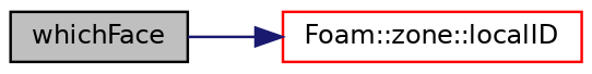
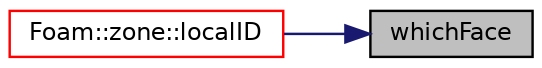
  digraph {
    rankdir=LR
    node [fontname=Helvetica fontsize=10 shape=record]
    n1 [color=black fillcolor=grey75 fontcolor=black height=0.2 label=whichFace style=filled width=0.4]
    n2 [color=red height=0.2 label="Foam::zone::localID" width=0.4]
-   n1 -> n2 [color=midnightblue fontname=Helvetica fontsize=10 labelfontname=Helvetica labelfontsize=10 style=solid]
+   n2 -> n1 [color=midnightblue fontname=Helvetica fontsize=10 labelfontname=Helvetica labelfontsize=10 style=solid]
  }
